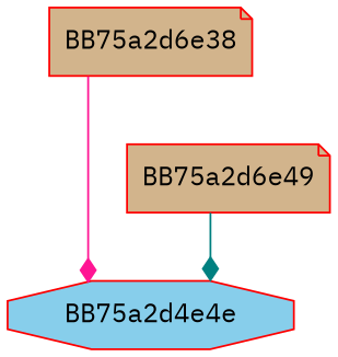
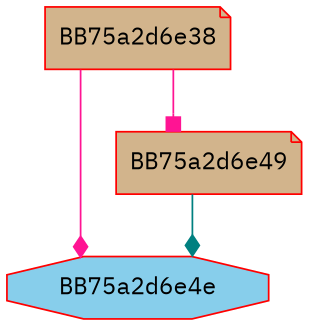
  digraph {
    fontname="IBM Plex Mono"
    splines=ortho
    node [color=red fillcolor=tan fontname="IBM Plex Mono" shape=note style=filled]
    edge [arrowhead=diamond color=deeppink fontname="IBM Plex Mono"]
    n1 [label=BB75a2d6e38]
-   BB75a2d6e4e [fillcolor=skyblue shape=octagon label=BB75a2d4e4e]
+   BB75a2d6e4e [fillcolor=skyblue shape=octagon]
    BB75a2d6e49
    n1 -> BB75a2d6e4e
+   n1 -> BB75a2d6e49 [arrowhead=box]
    BB75a2d6e49 -> BB75a2d6e4e [color=teal]
  }
